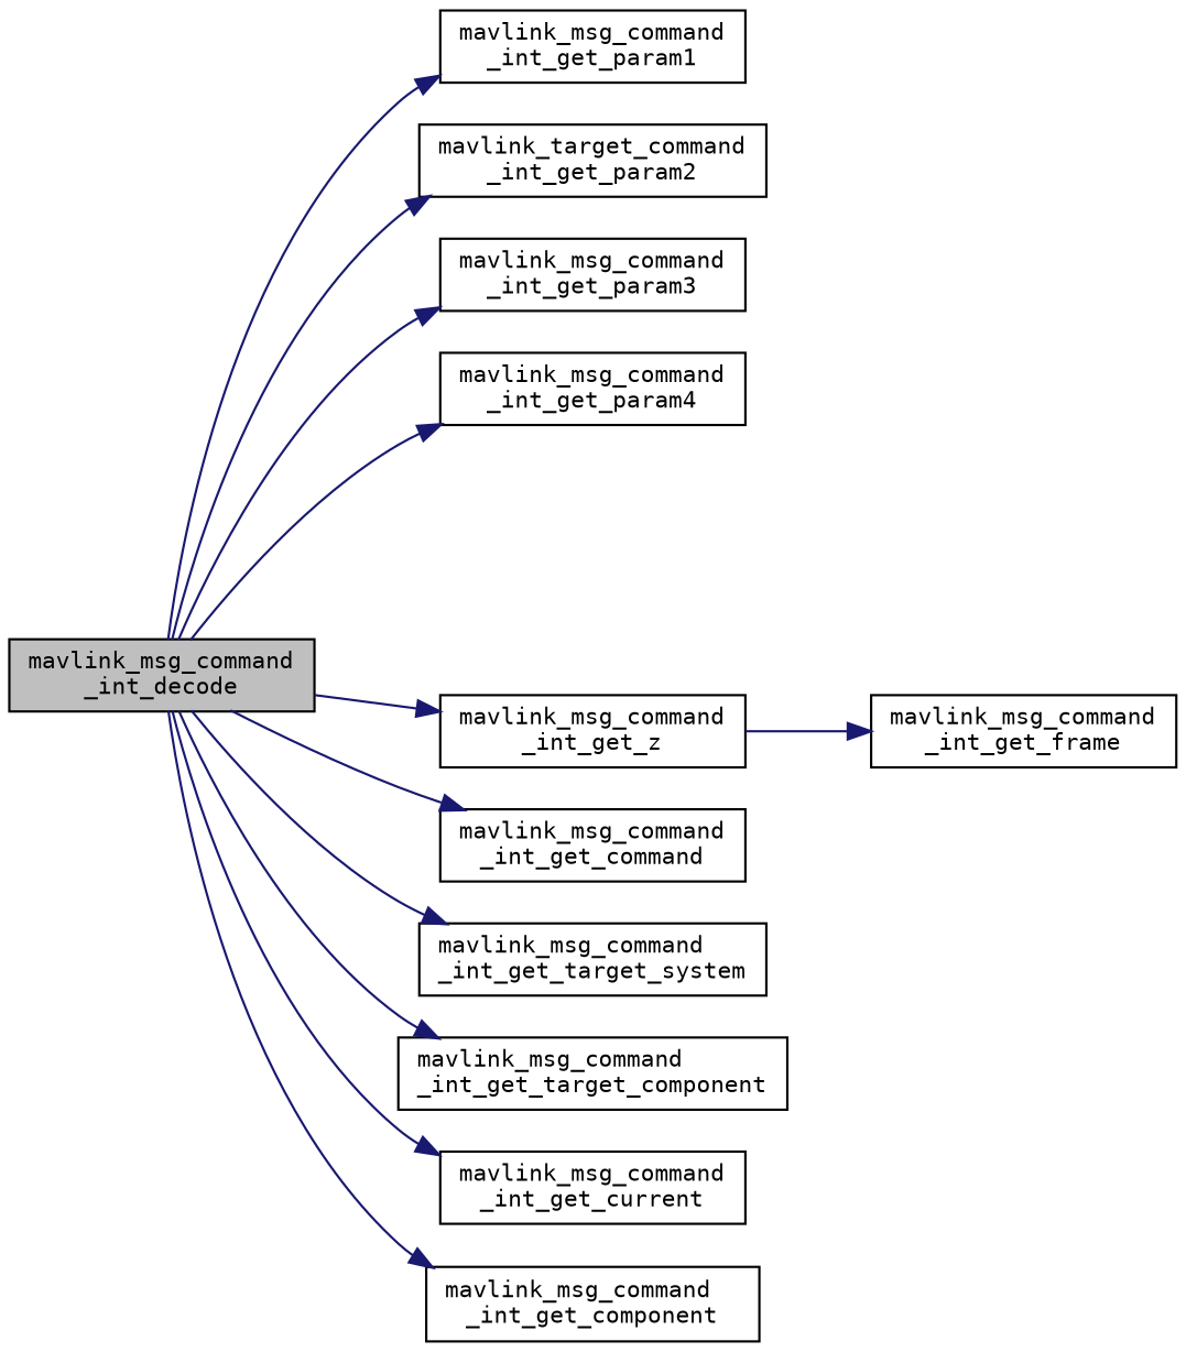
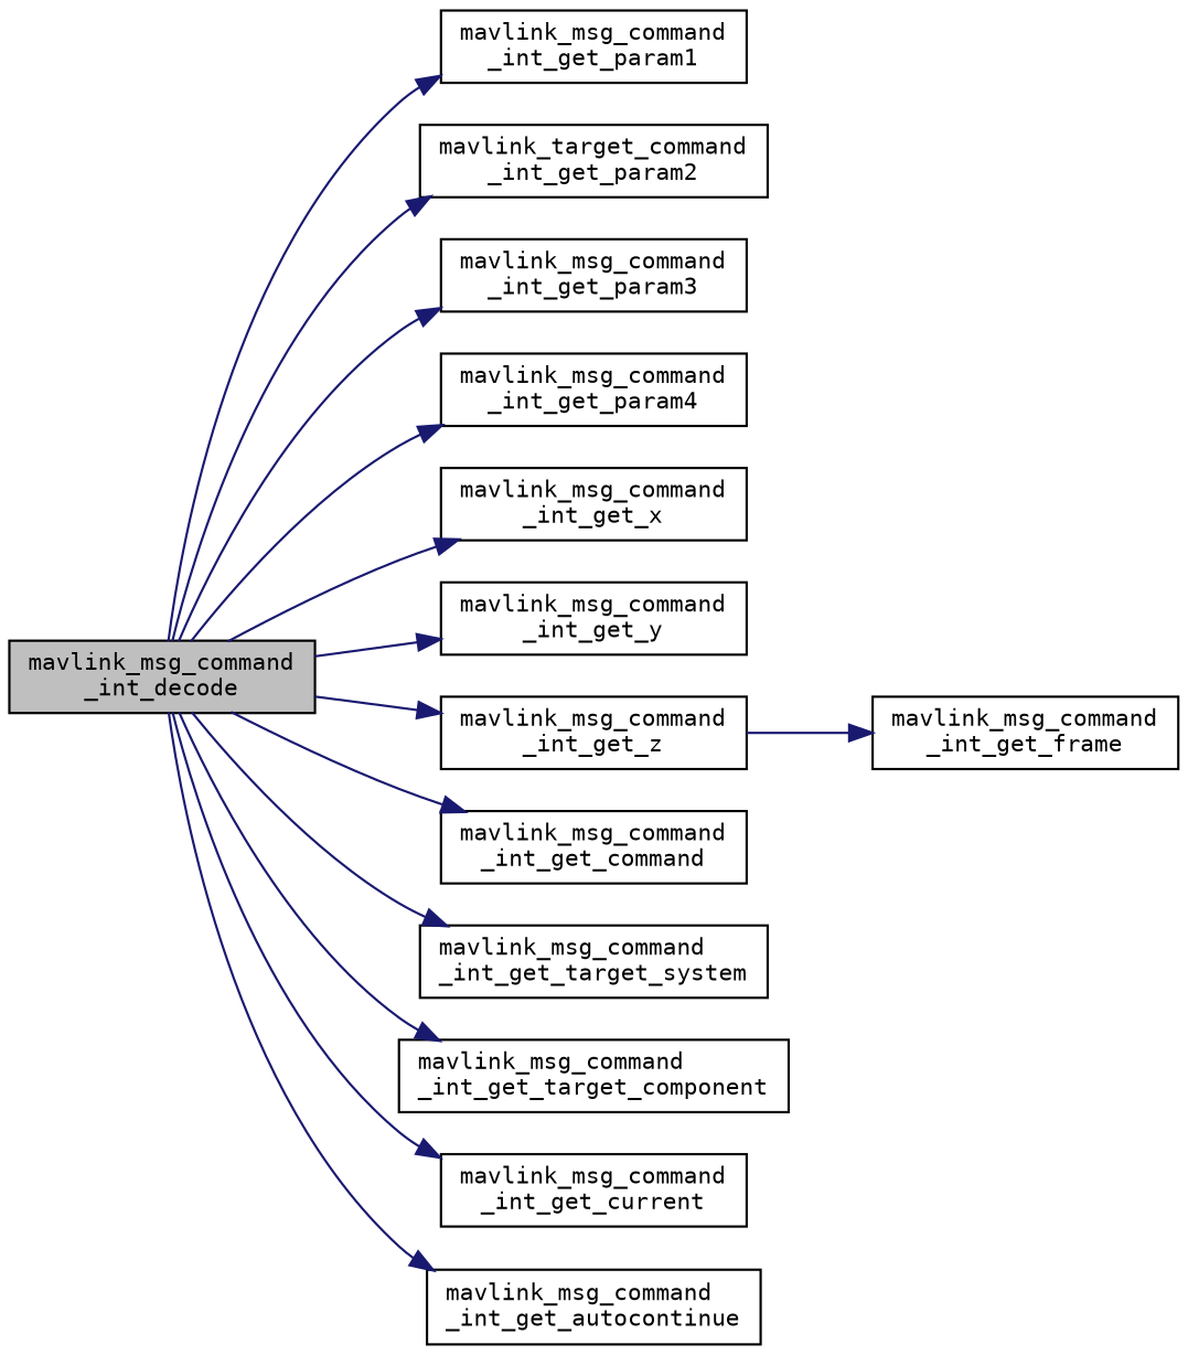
  digraph {
    fontname="DejaVu Sans Mono"
    rankdir=LR
    node [color=black fillcolor=white fontname="DejaVu Sans Mono" fontsize=10 shape=record style=filled]
    edge [color=midnightblue fontname="DejaVu Sans Mono" fontsize=10 labelfontname=Helvetica labelfontsize=10 style=solid]
    n1 [fillcolor=grey75 fontcolor=black height=0.2 label="mavlink_msg_command\l_int_decode" width=0.4]
    n2 [height=0.2 label="mavlink_msg_command\l_int_get_param1" width=0.4]
    n3 [height=0.2 label="mavlink_target_command\l_int_get_param2" width=0.4]
    n4 [height=0.2 label="mavlink_msg_command\l_int_get_param3" width=0.4]
    n5 [height=0.2 label="mavlink_msg_command\l_int_get_param4" width=0.4]
+   n6 [height=0.2 label="mavlink_msg_command\l_int_get_x" width=0.4]
+   n7 [height=0.2 label="mavlink_msg_command\l_int_get_y" width=0.4]
    n8 [height=0.2 label="mavlink_msg_command\l_int_get_z" width=0.4]
    n9 [height=0.2 label="mavlink_msg_command\l_int_get_command" width=0.4]
    n10 [height=0.2 label="mavlink_msg_command\l_int_get_target_system" width=0.4]
    n11 [height=0.2 label="mavlink_msg_command\l_int_get_target_component" width=0.4]
    n12 [height=0.2 label="mavlink_msg_command\l_int_get_current" width=0.4]
-   n13 [height=0.2 label="mavlink_msg_command\l_int_get_component" width=0.4]
+   n13 [height=0.2 label="mavlink_msg_command\l_int_get_autocontinue" width=0.4]
    n14 [height=0.2 label="mavlink_msg_command\l_int_get_frame" width=0.4]
    n1 -> n2
    n1 -> n3
    n1 -> n4
    n1 -> n5
+   n1 -> n6
+   n1 -> n7
    n1 -> n8
    n1 -> n9
    n1 -> n10
    n1 -> n11
    n1 -> n12
    n1 -> n13
    n8 -> n14
  }
